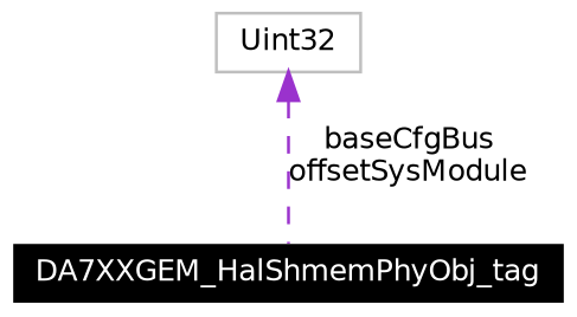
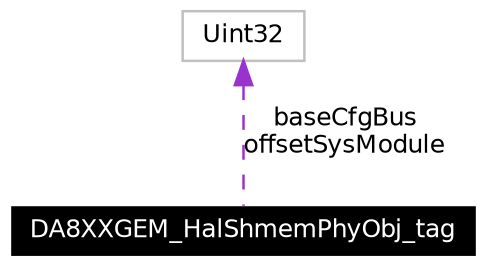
  digraph {
    fontname="DejaVu Sans"
    node [fontname="DejaVu Sans" fontsize=10 shape=record style=filled]
-   n1 [color=white fillcolor=black fontcolor=white height=0.2 label=DA7XXGEM_HalShmemPhyObj_tag width=0.4]
+   n1 [color=white fillcolor=black fontcolor=white height=0.2 label=DA8XXGEM_HalShmemPhyObj_tag width=0.4]
    n2 [color=grey75 fillcolor=white height=0.2 label=Uint32 width=0.4]
    n2 -> n1 [color=darkorchid3 dir=back fontname="DejaVu Sans" fontsize=10 label="baseCfgBus\noffsetSysModule" labelfontname=Helvetica labelfontsize=10 style=dashed]
  }
